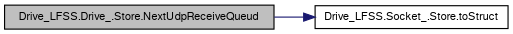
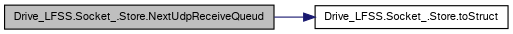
  digraph {
    rankdir=LR
    node [color=black fontname=FreeSans fontsize=10 shape=record]
-   n1 [fillcolor=grey75 fontcolor=black height=0.2 label="Drive_LFSS.Drive_.Store.NextUdpReceiveQueud" style=filled width=0.4]
+   n1 [fillcolor=grey75 fontcolor=black height=0.2 label="Drive_LFSS.Socket_.Store.NextUdpReceiveQueud" style=filled width=0.4]
    n2 [height=0.2 label="Drive_LFSS.Socket_.Store.toStruct" width=0.4]
    n1 -> n2 [color=midnightblue fontname=FreeSans fontsize=10 labelfontname=FreeSans labelfontsize=10 style=solid]
  }
